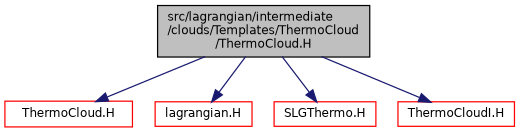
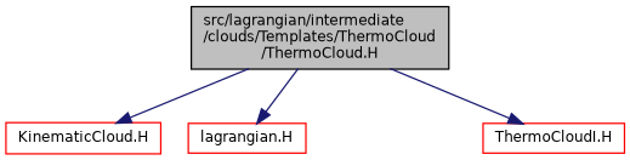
  digraph {
    node [color=red fontname=Helvetica fontsize=10 shape=record]
    edge [color=midnightblue fontname=Helvetica fontsize=10 labelfontname=Helvetica labelfontsize=10 style=solid]
    n1 [color=black fillcolor=grey75 fontcolor=black height=0.2 label="src/lagrangian/intermediate\l/clouds/Templates/ThermoCloud\l/ThermoCloud.H" style=filled width=0.4]
-   n2 [height=0.2 label="ThermoCloud.H" width=0.4]
+   n2 [height=0.2 label="KinematicCloud.H" width=0.4]
    n3 [height=0.2 label="lagrangian.H" width=0.4]
-   n4 [height=0.2 label="SLGThermo.H" width=0.4]
    n5 [height=0.2 label="ThermoCloudI.H" width=0.4]
    n1 -> n2
    n1 -> n3
-   n1 -> n4
    n1 -> n5
  }
